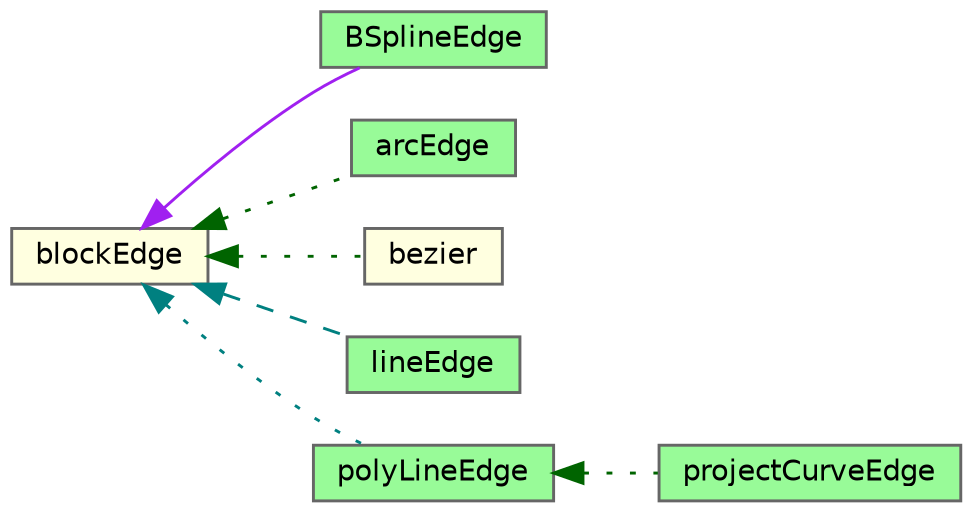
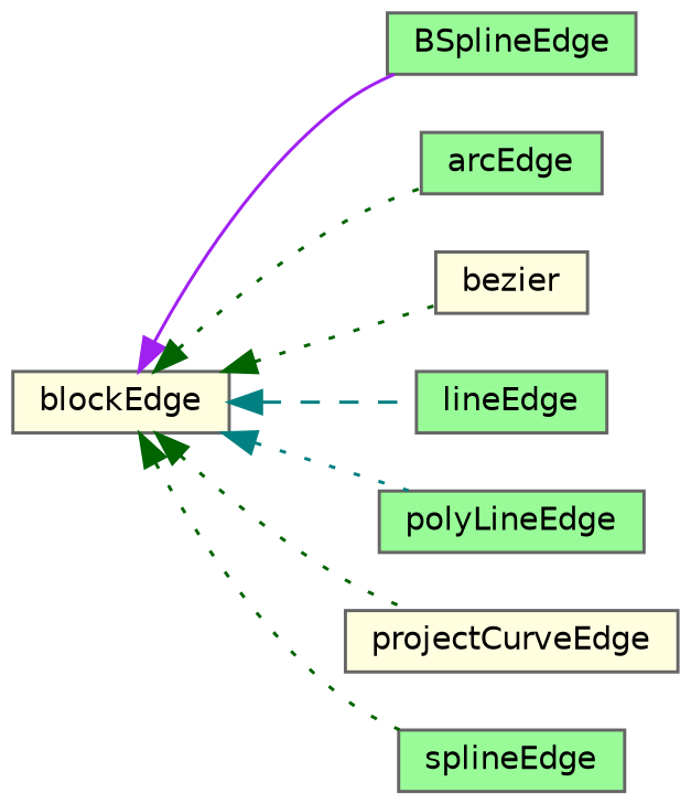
  digraph {
    rankdir=LR
    node [color=gray40 fillcolor=palegreen fontname=Helvetica fontsize=10 shape=box style=filled]
    edge [color=darkgreen dir=back fontname=Helvetica fontsize=10 labelfontname=Helvetica labelfontsize=10 style=dotted]
    n1 [fillcolor=lightyellow fontcolor=black height=0.2 label=blockEdge width=0.4]
    n2 [height=0.2 label=BSplineEdge width=0.4]
    n3 [height=0.2 label=arcEdge width=0.4]
    n4 [fillcolor=lightyellow height=0.2 label=bezier width=0.4]
    n5 [height=0.2 label=lineEdge width=0.4]
    n6 [height=0.2 label=polyLineEdge width=0.4]
-   n7 [height=0.2 label=projectCurveEdge width=0.4]
+   n7 [fillcolor=lightyellow height=0.2 label=projectCurveEdge width=0.4]
+   n8 [height=0.2 label=splineEdge width=0.4]
    n1 -> n2 [color=purple style=solid]
    n1 -> n3
    n1 -> n4
    n1 -> n5 [color=teal style=dashed]
    n1 -> n6 [color=teal]
-   n6 -> n7
+   n1 -> n7
+   n1 -> n8
  }
